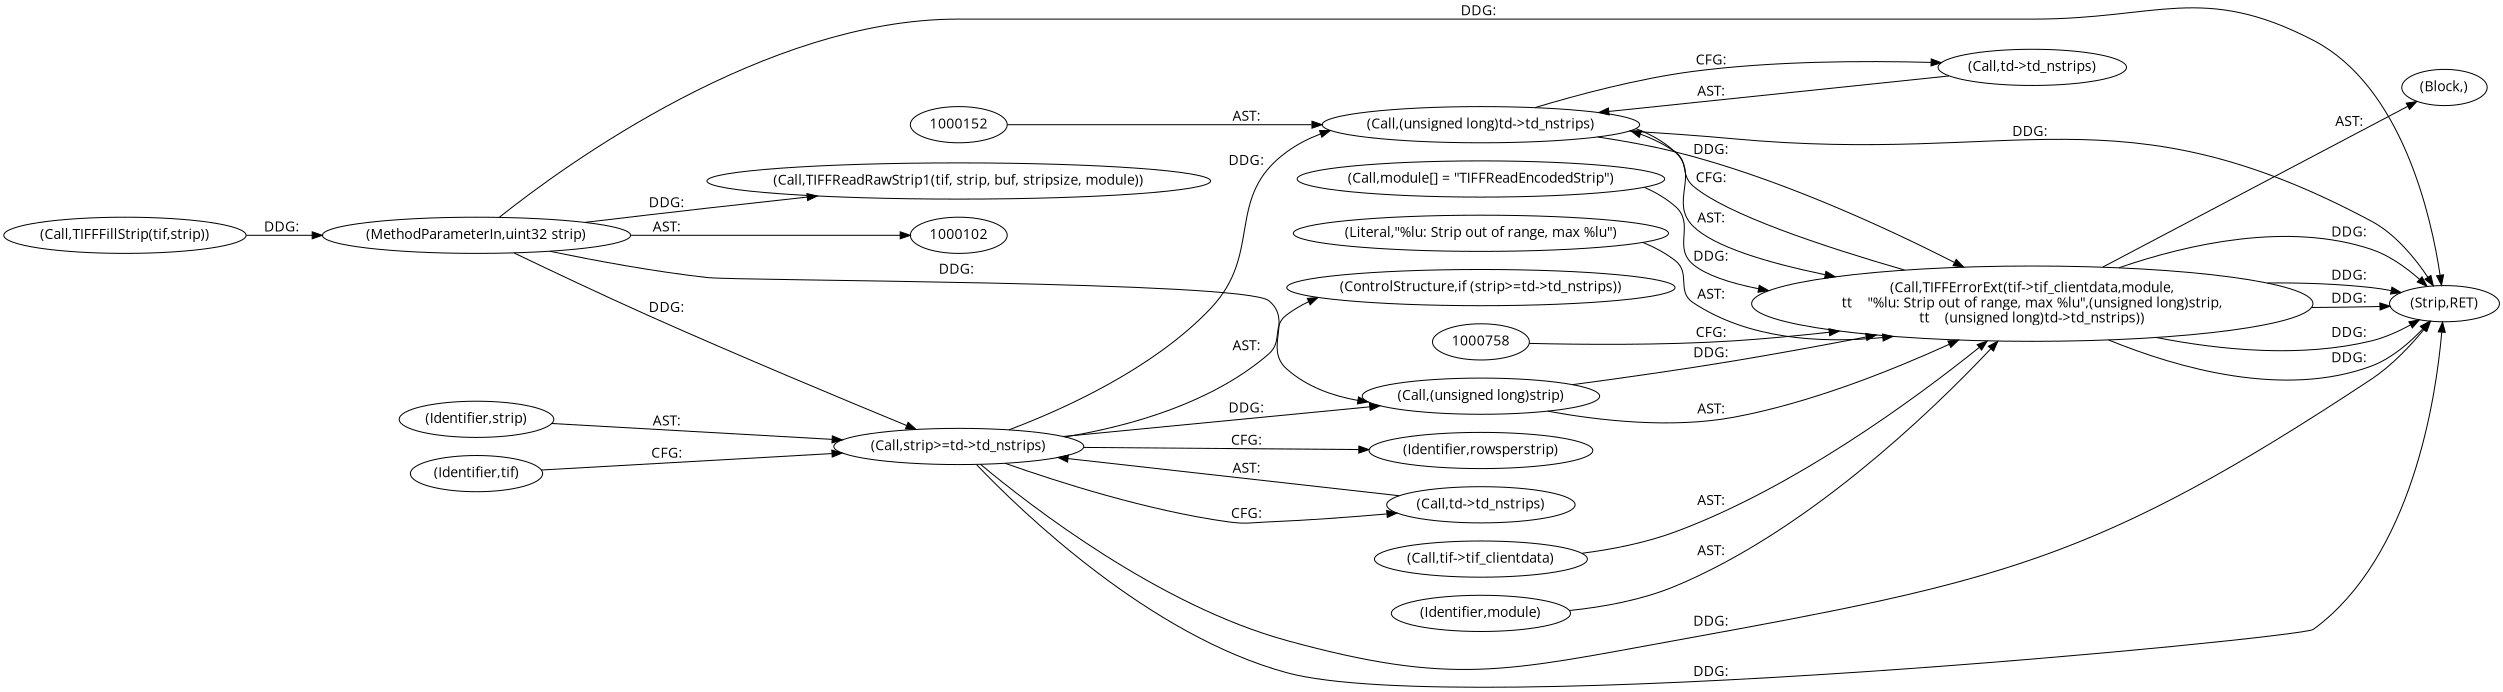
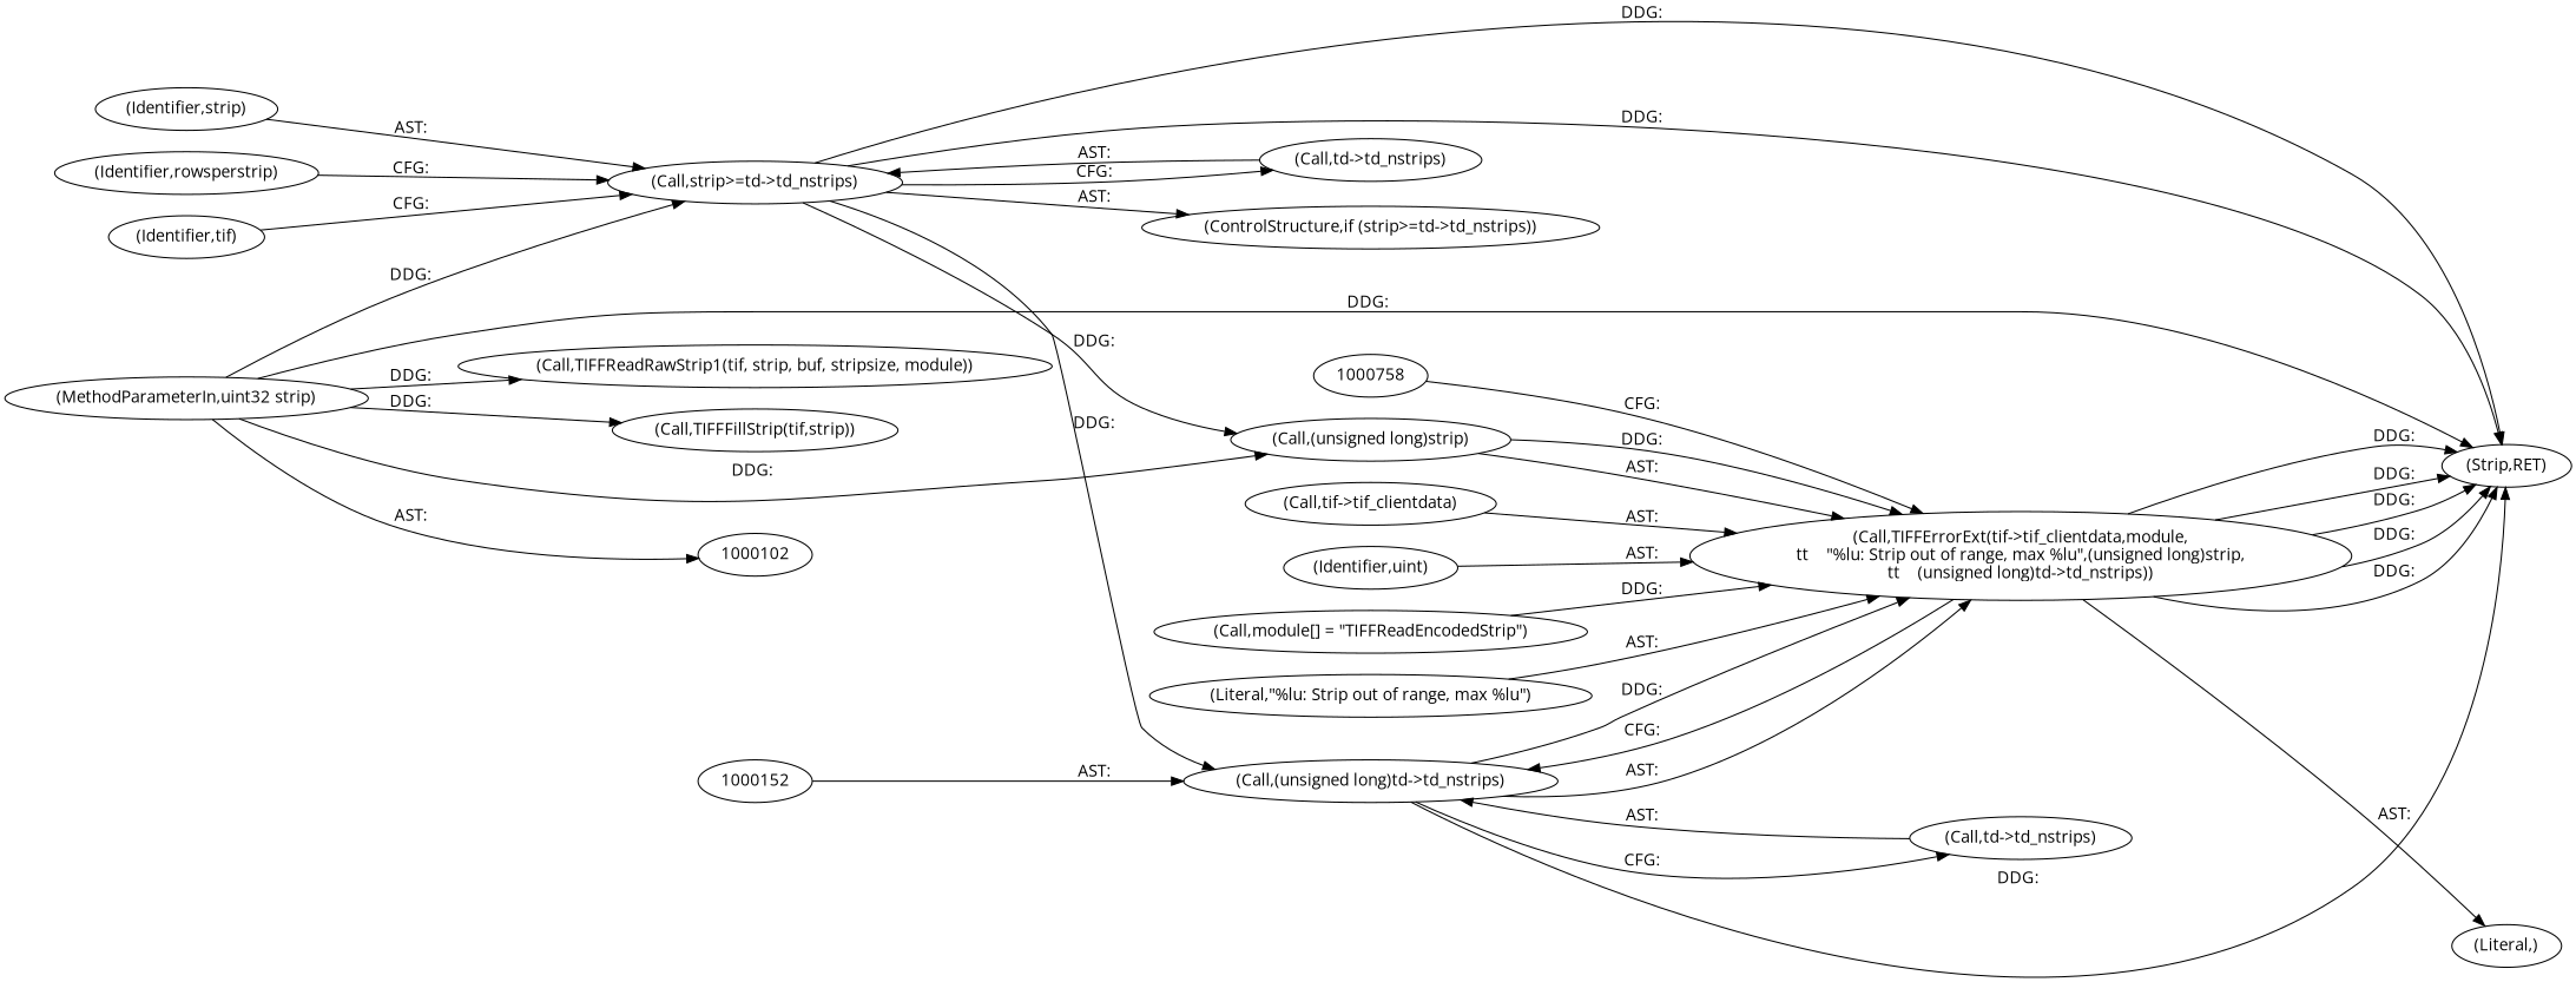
  digraph {
    fontname="Open Sans"
    rankdir=LR
    node [fontname="Open Sans"]
    edge [fontname="Open Sans"]
    n1 [label="(Call,(unsigned long)td->td_nstrips)"]
    n2 [label="(Call,TIFFErrorExt(tif->tif_clientdata,module,\n\t\t    \"%lu: Strip out of range, max %lu\",(unsigned long)strip,\n\t\t    (unsigned long)td->td_nstrips))"]
    n3 [label="(Strip,RET)"]
    n4 [label="(Call,td->td_nstrips)"]
-   n5 [label="(Block,)"]
+   n5 [label="(Literal,)"]
    n6 [label="(Call,strip>=td->td_nstrips)"]
    n7 [label="(Call,td->td_nstrips)"]
    n8 [label="(ControlStructure,if (strip>=td->td_nstrips))"]
    n9 [label="(Call,(unsigned long)strip)"]
    n10 [label="(MethodParameterIn,uint32 strip)"]
    n11 [label="(Call,TIFFReadRawStrip1(tif, strip, buf, stripsize, module))"]
    n12 [label="(Call,TIFFFillStrip(tif,strip))"]
    1000102
    n14 [label="(Call,tif->tif_clientdata)"]
    n15 [label="(Identifier,strip)"]
    n16 [label="(Identifier,rowsperstrip)"]
    n17 [label="(Identifier,tif)"]
-   n18 [label="(Identifier,module)"]
+   n18 [label="(Identifier,uint)"]
    n19 [label="(Call,module[] = \"TIFFReadEncodedStrip\")"]
    n20 [label="(Literal,\"%lu: Strip out of range, max %lu\")"]
    1000152
    n22 [label=1000758]
    n1 -> n2 [label="AST: "]
    n1 -> n2 [label="DDG: "]
    n1 -> n3 [label="DDG: "]
    n1 -> n4 [label="CFG: "]
    n2 -> n1 [label="CFG: "]
    n2 -> n3 [label="DDG: "]
    n2 -> n3 [label="DDG: "]
    n2 -> n3 [label="DDG: "]
    n2 -> n3 [label="DDG: "]
    n2 -> n3 [label="DDG: "]
    n2 -> n5 [label="AST: "]
    n4 -> n1 [label="AST: "]
    n6 -> n1 [label="DDG: "]
    n6 -> n3 [label="DDG: "]
    n6 -> n3 [label="DDG: "]
    n6 -> n7 [label="CFG: "]
    n6 -> n8 [label="AST: "]
    n6 -> n9 [label="DDG: "]
    n7 -> n6 [label="AST: "]
    n9 -> n2 [label="AST: "]
    n9 -> n2 [label="DDG: "]
    n10 -> n3 [label="DDG: "]
    n10 -> n6 [label="DDG: "]
    n10 -> n9 [label="DDG: "]
    n10 -> n11 [label="DDG: "]
-   n12 -> n10 [label="DDG: "]
+   n10 -> n12 [label="DDG: "]
    n10 -> 1000102 [label="AST: "]
    n14 -> n2 [label="AST: "]
    n15 -> n6 [label="AST: "]
-   n6 -> n16 [label="CFG: "]
+   n16 -> n6 [label="CFG: "]
    n17 -> n6 [label="CFG: "]
    n18 -> n2 [label="AST: "]
    n19 -> n2 [label="DDG: "]
    n20 -> n2 [label="AST: "]
    1000152 -> n1 [label="AST: "]
    n22 -> n2 [label="CFG: "]
  }
